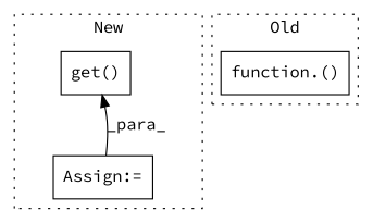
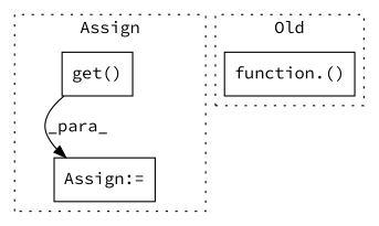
  digraph {
    fontname="Source Code Pro"
    node [a=75 shape=box fontname="Source Code Pro"]
    n1 [l=13 label="get()" s=2159]
    n2 [a=68 l=15 label="Assign:=" s=2144]
    n3 [l="30,142" label="function.()" s="2333,2370"]
    subgraph cluster_1 {
-     label=New
+     label=Assign
      style=dotted
      n1
      n2
    }
    subgraph cluster_2 {
      label=Old
      style=dotted
      n3
    }
-   n2 -> n1 [label=_para_ fontname="Source Code Pro"]
+   n1 -> n2 [label=_para_ fontname="Source Code Pro"]
  }
